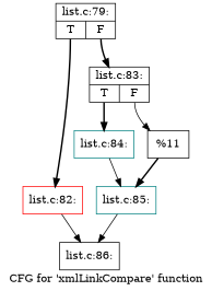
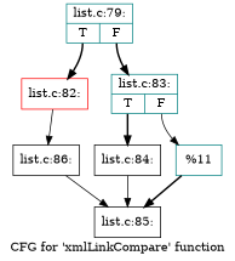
  digraph {
    label="CFG for 'xmlLinkCompare' function"
    node [color=black shape=record]
    edge [style=bold]
-   n1 [label="{list.c:79:|{<s0>T|<s1>F}}"]
+   n1 [color=teal label="{list.c:79:|{<s0>T|<s1>F}}"]
    n2 [color=red label="{list.c:82:}"]
-   n3 [label="{list.c:83:|{<s0>T|<s1>F}}"]
+   n3 [color=teal label="{list.c:83:|{<s0>T|<s1>F}}"]
    n4 [label="{list.c:86:}"]
-   n5 [color=teal label="{list.c:84:}"]
-   n6 [label="{%11}"]
-   n7 [color=teal label="{list.c:85:}"]
+   n5 [label="{list.c:84:}"]
+   n6 [color=teal label="{%11}"]
+   n7 [label="{list.c:85:}"]
    n1 -> n2 [tailport=s0]
    n1 -> n3 [tailport=s1]
    n2 -> n4 [style=solid]
    n3 -> n5 [tailport=s0]
    n3 -> n6 [style=solid tailport=s1]
    n5 -> n7 [style=solid]
    n6 -> n7
-   n7 -> n4 [style=solid]
+   n4 -> n7 [style=solid]
  }
